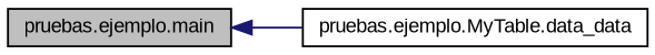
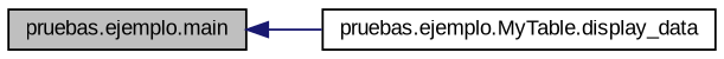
  digraph {
    rankdir=LR
    fontname="Liberation Sans"
    node [color=black fontname="Liberation Sans" fontsize=10 shape=record style=filled]
    n1 [fillcolor=grey75 fontcolor=black height=0.2 label="pruebas.ejemplo.main" width=0.4]
-   n2 [fillcolor=white height=0.2 label="pruebas.ejemplo.MyTable.data_data" width=0.4]
+   n2 [fillcolor=white height=0.2 label="pruebas.ejemplo.MyTable.display_data" width=0.4]
    n1 -> n2 [color=midnightblue dir=back fontname="Liberation Sans" fontsize=10 labelfontname=Helvetica labelfontsize=10 style=solid]
  }
